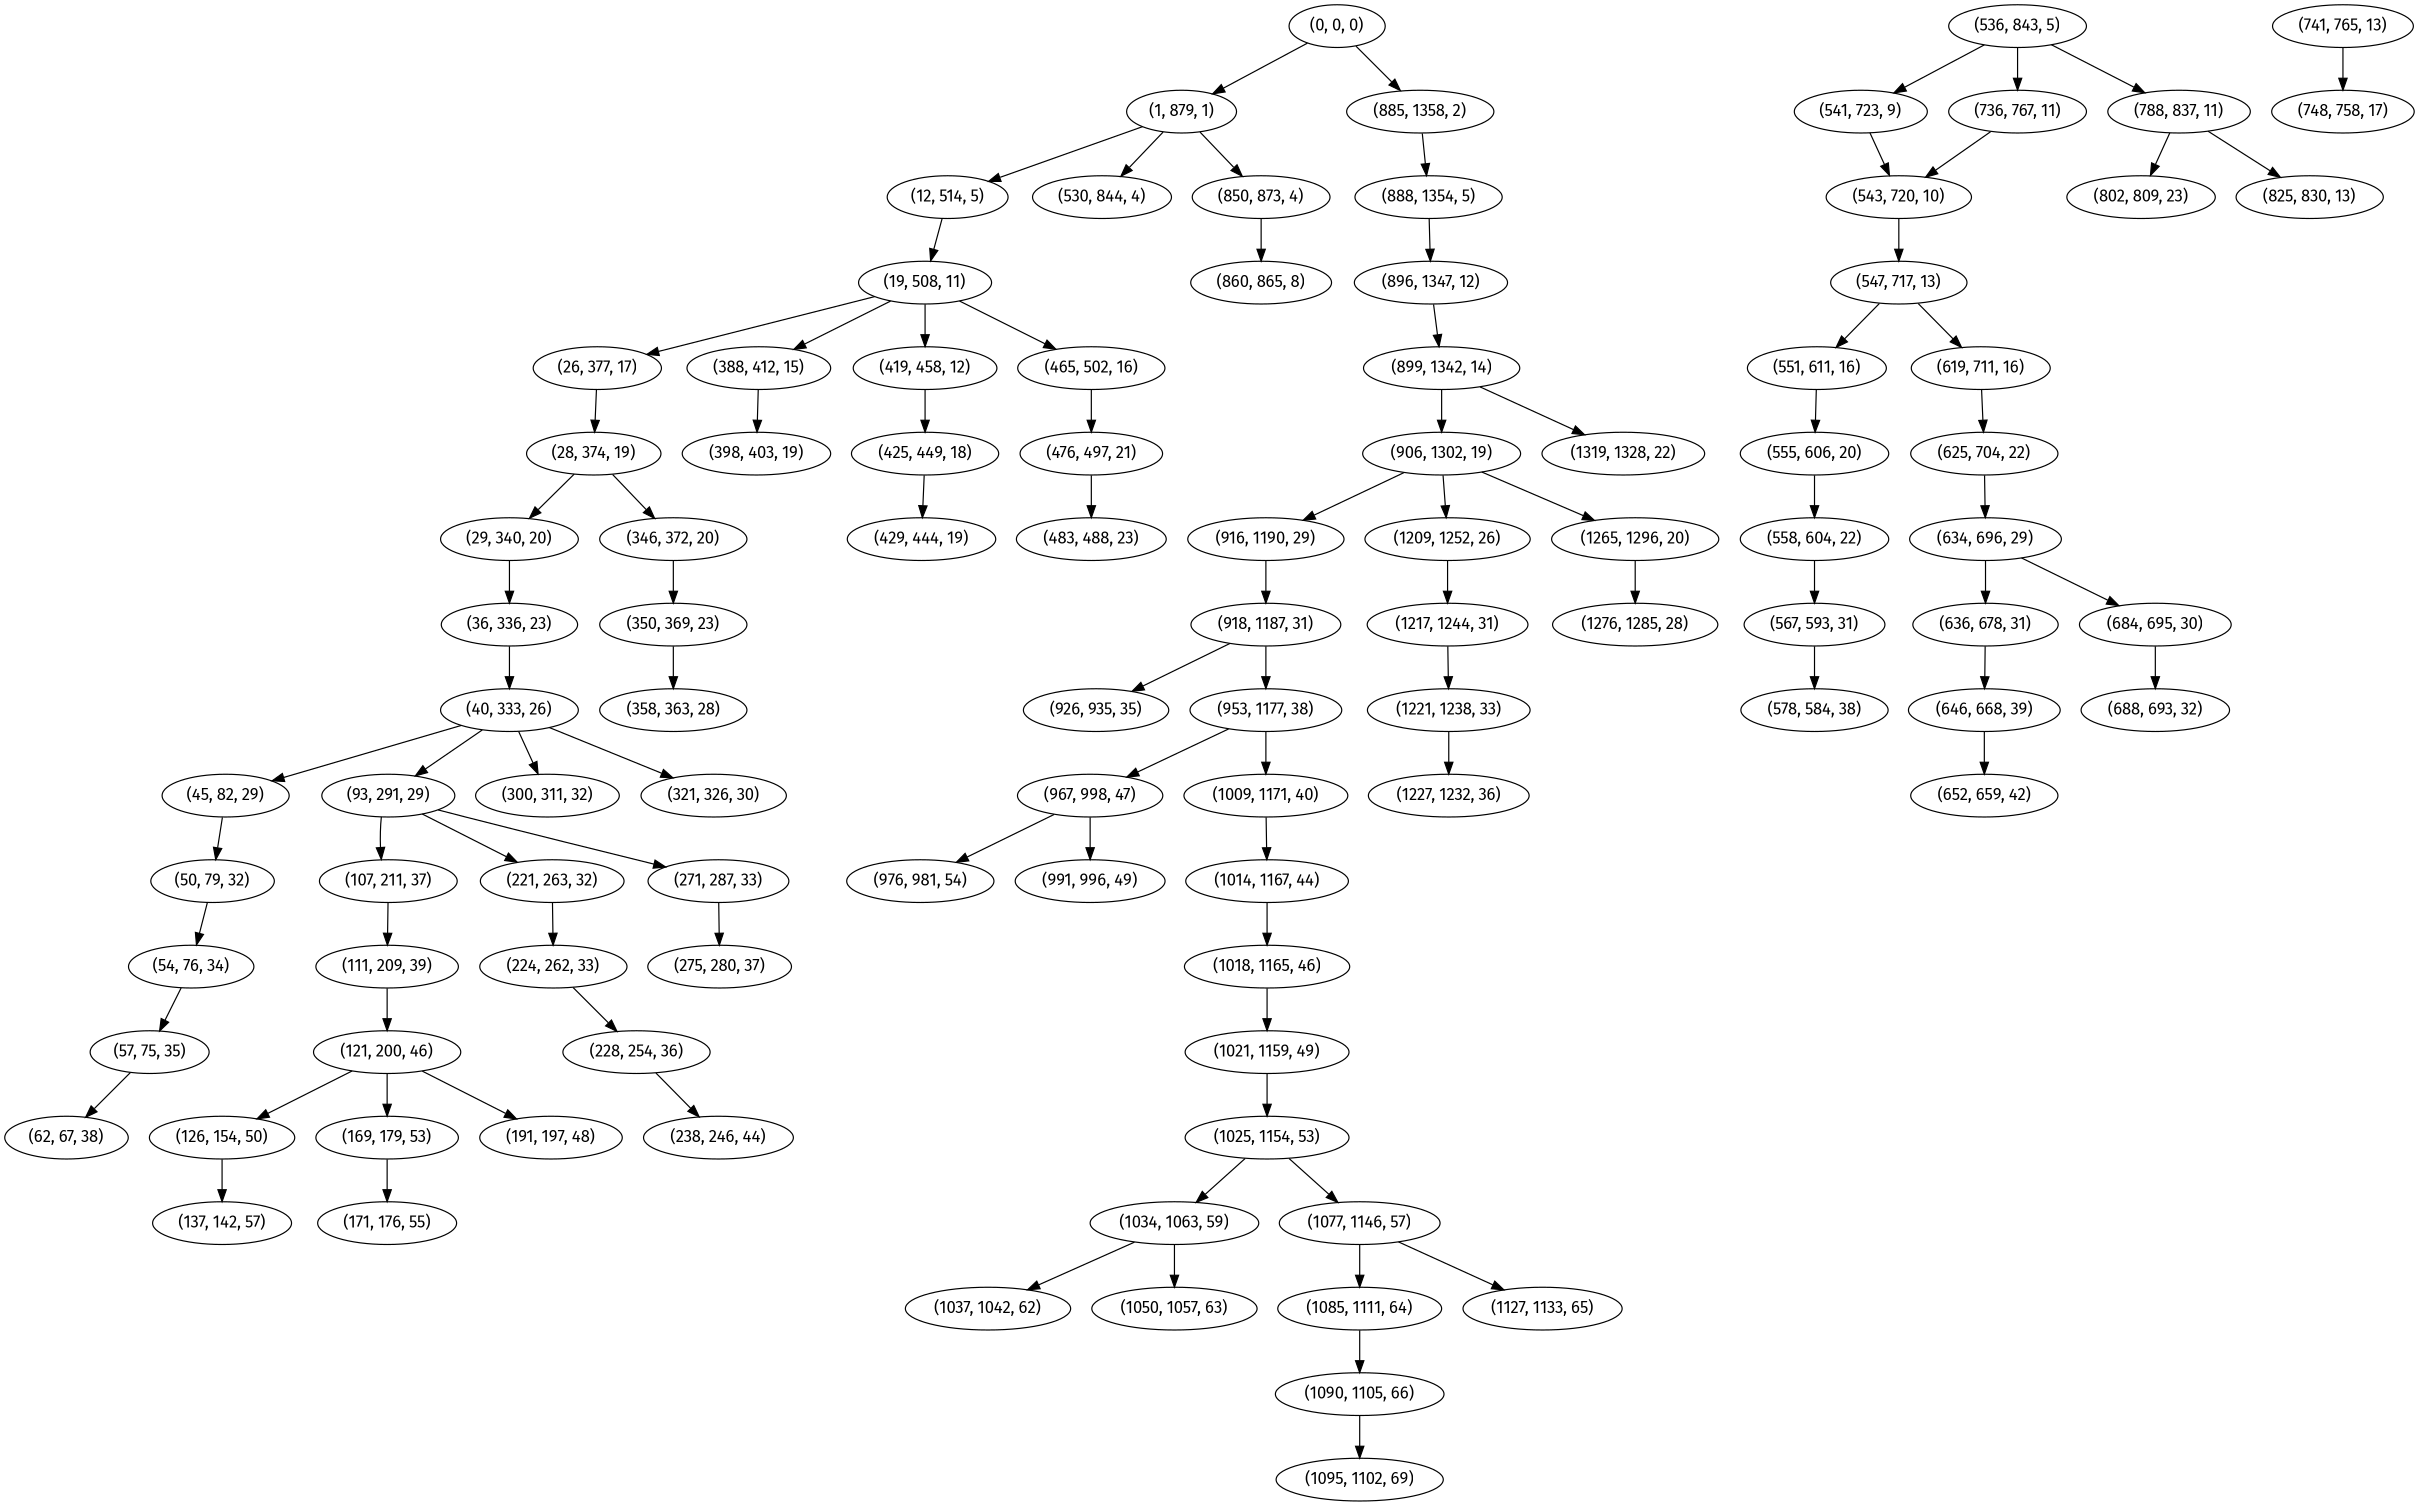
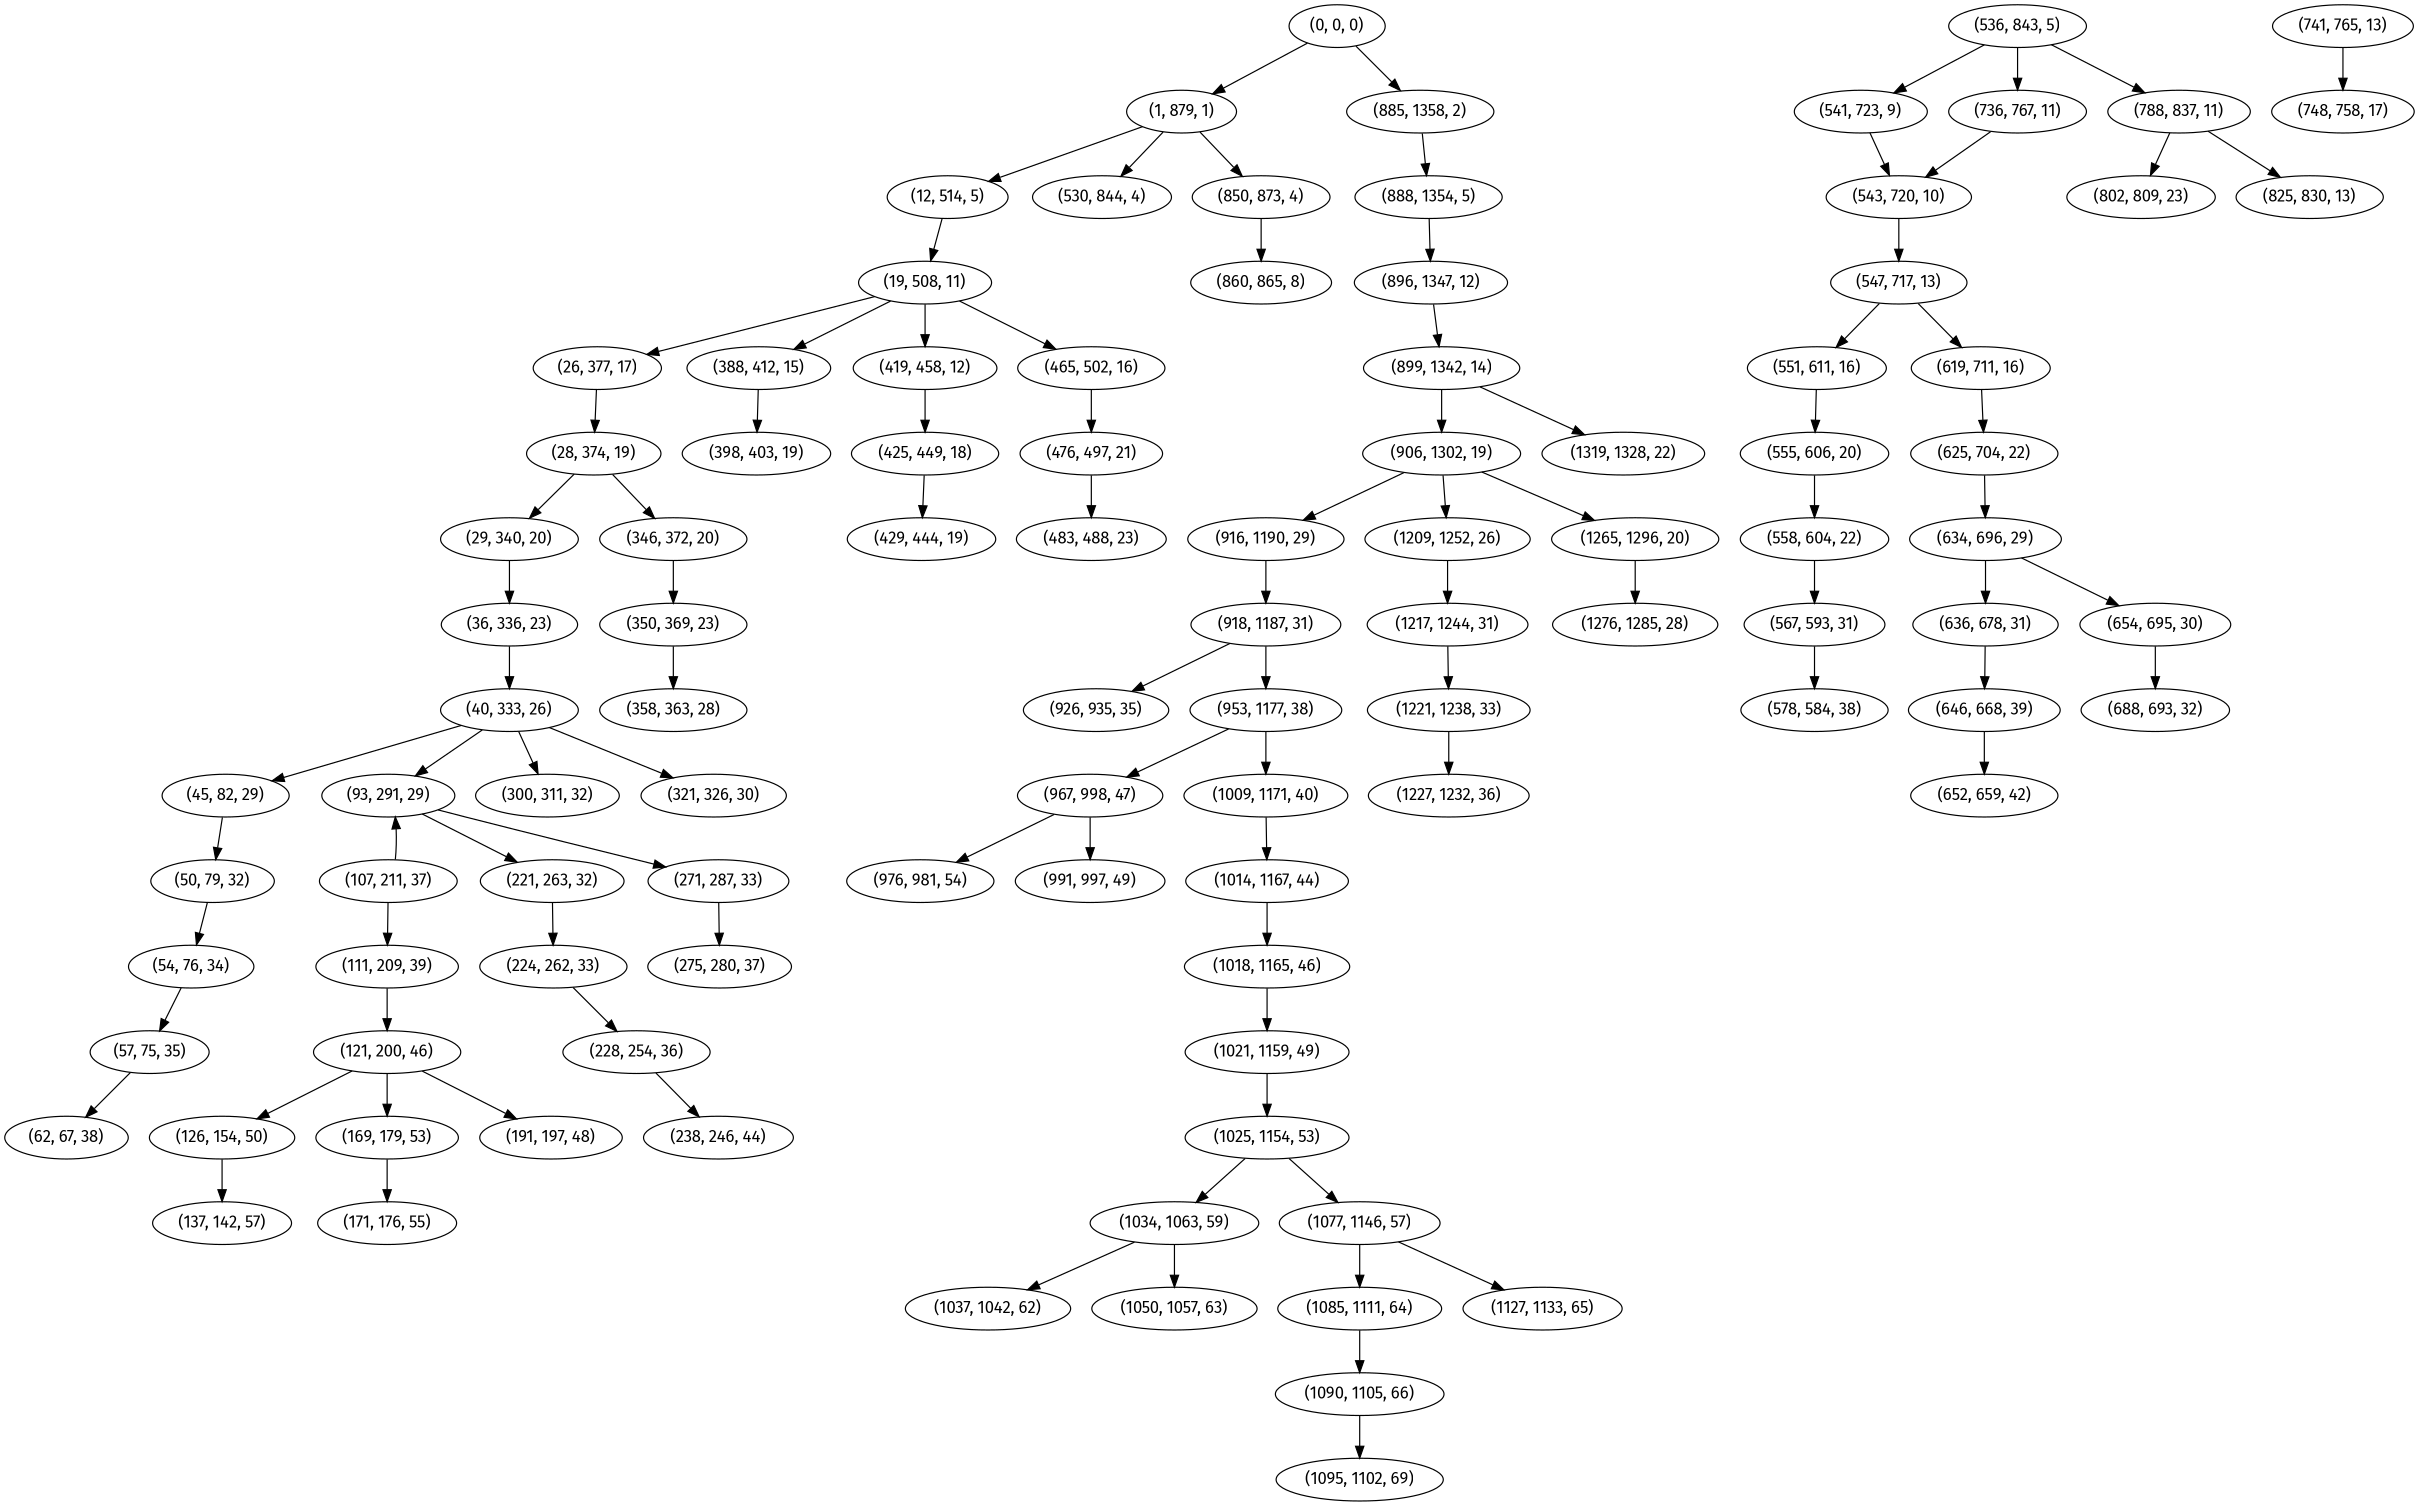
  digraph {
    fontname="Fira Sans"
    node [fontname="Fira Sans"]
    edge [fontname="Fira Sans"]
    "(0, 0, 0)"
    "(1, 879, 1)"
    "(885, 1358, 2)"
    "(12, 514, 5)"
    "(530, 844, 4)"
    "(850, 873, 4)"
    "(888, 1354, 5)"
    "(19, 508, 11)"
    "(860, 865, 8)"
    "(26, 377, 17)"
    "(388, 412, 15)"
    "(419, 458, 12)"
    "(465, 502, 16)"
    "(28, 374, 19)"
    "(398, 403, 19)"
    "(425, 449, 18)"
    "(476, 497, 21)"
    "(29, 340, 20)"
    "(346, 372, 20)"
    "(36, 336, 23)"
    "(350, 369, 23)"
    "(40, 333, 26)"
    "(45, 82, 29)"
    "(93, 291, 29)"
    "(300, 311, 32)"
    "(321, 326, 30)"
    "(50, 79, 32)"
    "(107, 211, 37)"
    "(221, 263, 32)"
    "(271, 287, 33)"
    "(54, 76, 34)"
    "(57, 75, 35)"
    "(62, 67, 38)"
    "(111, 209, 39)"
    "(224, 262, 33)"
    "(275, 280, 37)"
    "(121, 200, 46)"
    "(126, 154, 50)"
    "(169, 179, 53)"
    "(191, 197, 48)"
    "(137, 142, 57)"
    "(171, 176, 55)"
    "(228, 254, 36)"
    "(238, 246, 44)"
    "(358, 363, 28)"
    "(429, 444, 19)"
    "(483, 488, 23)"
    "(536, 843, 5)"
    "(541, 723, 9)"
    "(736, 767, 11)"
    "(788, 837, 11)"
    "(543, 720, 10)"
    "(802, 809, 23)"
    "(825, 830, 13)"
    "(547, 717, 13)"
    "(551, 611, 16)"
    "(619, 711, 16)"
    "(555, 606, 20)"
    "(625, 704, 22)"
    "(558, 604, 22)"
    "(567, 593, 31)"
    "(578, 584, 38)"
    "(634, 696, 29)"
    "(636, 678, 31)"
-   "(684, 695, 30)"
+   "(684, 695, 30)" [label="(654, 695, 30)"]
    "(646, 668, 39)"
    "(688, 693, 32)"
    "(652, 659, 42)"
    "(741, 765, 13)"
    "(748, 758, 17)"
    "(896, 1347, 12)"
    "(899, 1342, 14)"
    "(906, 1302, 19)"
    "(1319, 1328, 22)"
    "(916, 1190, 29)"
    "(1209, 1252, 26)"
    "(1265, 1296, 20)"
    "(918, 1187, 31)"
    "(1217, 1244, 31)"
    "(1276, 1285, 28)"
    "(926, 935, 35)"
    "(953, 1177, 38)"
    "(967, 998, 47)"
    "(1009, 1171, 40)"
    "(976, 981, 54)"
-   "(991, 996, 49)"
+   "(991, 996, 49)" [label="(991, 997, 49)"]
    "(1014, 1167, 44)"
    "(1018, 1165, 46)"
    "(1021, 1159, 49)"
    "(1025, 1154, 53)"
    "(1034, 1063, 59)"
    "(1077, 1146, 57)"
    "(1037, 1042, 62)"
    "(1050, 1057, 63)"
    "(1085, 1111, 64)"
    "(1127, 1133, 65)"
    "(1090, 1105, 66)"
    "(1095, 1102, 69)"
    "(1221, 1238, 33)"
    "(1227, 1232, 36)"
    "(0, 0, 0)" -> "(1, 879, 1)"
    "(0, 0, 0)" -> "(885, 1358, 2)"
    "(1, 879, 1)" -> "(12, 514, 5)"
    "(1, 879, 1)" -> "(530, 844, 4)"
    "(1, 879, 1)" -> "(850, 873, 4)"
    "(885, 1358, 2)" -> "(888, 1354, 5)"
    "(12, 514, 5)" -> "(19, 508, 11)"
    "(850, 873, 4)" -> "(860, 865, 8)"
    "(888, 1354, 5)" -> "(896, 1347, 12)"
    "(19, 508, 11)" -> "(26, 377, 17)"
    "(19, 508, 11)" -> "(388, 412, 15)"
    "(19, 508, 11)" -> "(419, 458, 12)"
    "(19, 508, 11)" -> "(465, 502, 16)"
    "(26, 377, 17)" -> "(28, 374, 19)"
    "(388, 412, 15)" -> "(398, 403, 19)"
    "(419, 458, 12)" -> "(425, 449, 18)"
    "(465, 502, 16)" -> "(476, 497, 21)"
    "(28, 374, 19)" -> "(29, 340, 20)"
    "(28, 374, 19)" -> "(346, 372, 20)"
    "(425, 449, 18)" -> "(429, 444, 19)"
    "(476, 497, 21)" -> "(483, 488, 23)"
    "(29, 340, 20)" -> "(36, 336, 23)"
    "(346, 372, 20)" -> "(350, 369, 23)"
    "(36, 336, 23)" -> "(40, 333, 26)"
    "(350, 369, 23)" -> "(358, 363, 28)"
    "(40, 333, 26)" -> "(45, 82, 29)"
    "(40, 333, 26)" -> "(93, 291, 29)"
    "(40, 333, 26)" -> "(300, 311, 32)"
    "(40, 333, 26)" -> "(321, 326, 30)"
    "(45, 82, 29)" -> "(50, 79, 32)"
-   "(93, 291, 29)" -> "(107, 211, 37)"
+   "(107, 211, 37)" -> "(93, 291, 29)"
    "(93, 291, 29)" -> "(221, 263, 32)"
    "(93, 291, 29)" -> "(271, 287, 33)"
    "(50, 79, 32)" -> "(54, 76, 34)"
    "(107, 211, 37)" -> "(111, 209, 39)"
    "(221, 263, 32)" -> "(224, 262, 33)"
    "(271, 287, 33)" -> "(275, 280, 37)"
    "(54, 76, 34)" -> "(57, 75, 35)"
    "(57, 75, 35)" -> "(62, 67, 38)"
    "(111, 209, 39)" -> "(121, 200, 46)"
    "(224, 262, 33)" -> "(228, 254, 36)"
    "(121, 200, 46)" -> "(126, 154, 50)"
    "(121, 200, 46)" -> "(169, 179, 53)"
    "(121, 200, 46)" -> "(191, 197, 48)"
    "(126, 154, 50)" -> "(137, 142, 57)"
    "(169, 179, 53)" -> "(171, 176, 55)"
    "(228, 254, 36)" -> "(238, 246, 44)"
    "(536, 843, 5)" -> "(541, 723, 9)"
    "(536, 843, 5)" -> "(736, 767, 11)"
    "(536, 843, 5)" -> "(788, 837, 11)"
    "(541, 723, 9)" -> "(543, 720, 10)"
    "(736, 767, 11)" -> "(543, 720, 10)"
    "(788, 837, 11)" -> "(802, 809, 23)"
    "(788, 837, 11)" -> "(825, 830, 13)"
    "(543, 720, 10)" -> "(547, 717, 13)"
    "(547, 717, 13)" -> "(551, 611, 16)"
    "(547, 717, 13)" -> "(619, 711, 16)"
    "(551, 611, 16)" -> "(555, 606, 20)"
    "(619, 711, 16)" -> "(625, 704, 22)"
    "(555, 606, 20)" -> "(558, 604, 22)"
    "(625, 704, 22)" -> "(634, 696, 29)"
    "(558, 604, 22)" -> "(567, 593, 31)"
    "(567, 593, 31)" -> "(578, 584, 38)"
    "(634, 696, 29)" -> "(636, 678, 31)"
    "(634, 696, 29)" -> "(684, 695, 30)"
    "(636, 678, 31)" -> "(646, 668, 39)"
    "(684, 695, 30)" -> "(688, 693, 32)"
    "(646, 668, 39)" -> "(652, 659, 42)"
    "(741, 765, 13)" -> "(748, 758, 17)"
    "(896, 1347, 12)" -> "(899, 1342, 14)"
    "(899, 1342, 14)" -> "(906, 1302, 19)"
    "(899, 1342, 14)" -> "(1319, 1328, 22)"
    "(906, 1302, 19)" -> "(916, 1190, 29)"
    "(906, 1302, 19)" -> "(1209, 1252, 26)"
    "(906, 1302, 19)" -> "(1265, 1296, 20)"
    "(916, 1190, 29)" -> "(918, 1187, 31)"
    "(1209, 1252, 26)" -> "(1217, 1244, 31)"
    "(1265, 1296, 20)" -> "(1276, 1285, 28)"
    "(918, 1187, 31)" -> "(926, 935, 35)"
    "(918, 1187, 31)" -> "(953, 1177, 38)"
    "(1217, 1244, 31)" -> "(1221, 1238, 33)"
    "(953, 1177, 38)" -> "(967, 998, 47)"
    "(953, 1177, 38)" -> "(1009, 1171, 40)"
    "(967, 998, 47)" -> "(976, 981, 54)"
    "(967, 998, 47)" -> "(991, 996, 49)"
    "(1009, 1171, 40)" -> "(1014, 1167, 44)"
    "(1014, 1167, 44)" -> "(1018, 1165, 46)"
    "(1018, 1165, 46)" -> "(1021, 1159, 49)"
    "(1021, 1159, 49)" -> "(1025, 1154, 53)"
    "(1025, 1154, 53)" -> "(1034, 1063, 59)"
    "(1025, 1154, 53)" -> "(1077, 1146, 57)"
    "(1034, 1063, 59)" -> "(1037, 1042, 62)"
    "(1034, 1063, 59)" -> "(1050, 1057, 63)"
    "(1077, 1146, 57)" -> "(1085, 1111, 64)"
    "(1077, 1146, 57)" -> "(1127, 1133, 65)"
    "(1085, 1111, 64)" -> "(1090, 1105, 66)"
    "(1090, 1105, 66)" -> "(1095, 1102, 69)"
    "(1221, 1238, 33)" -> "(1227, 1232, 36)"
  }
